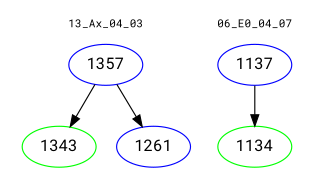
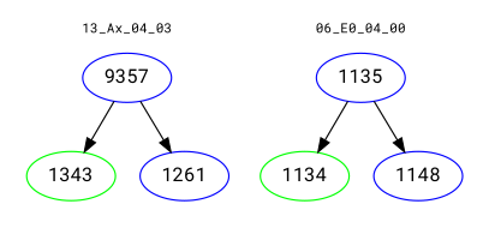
  digraph {
    fontname="Roboto Mono"
    node [color=blue fontname="Roboto Mono"]
    edge [color=black fontname="Roboto Mono"]
-   n1 [label=1357]
+   n1 [label=9357]
    n2 [color=green label=1343]
    n3 [label=1261]
-   n4 [label=1137]
+   n4 [label=1135]
    n5 [color=green label=1134]
+   n6 [label=1148]
    subgraph cluster_1 {
      color=white
      fontsize=10
      label="13_Ax_04_03"
      n1
      n2
      n3
    }
    subgraph cluster_2 {
      color=white
      fontsize=10
-     label="06_E0_04_07"
+     label="06_E0_04_00"
      n4
      n5
+     n6
    }
    n1 -> n2
    n1 -> n3
    n4 -> n5
+   n4 -> n6
  }
